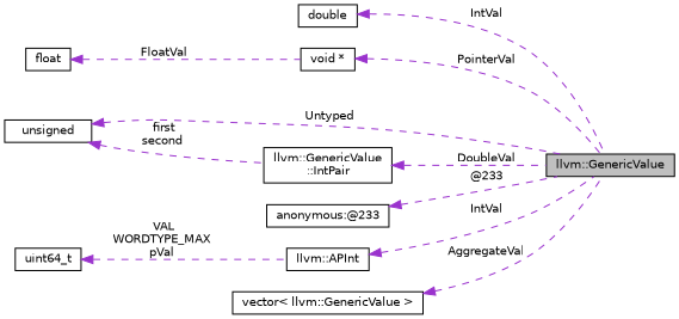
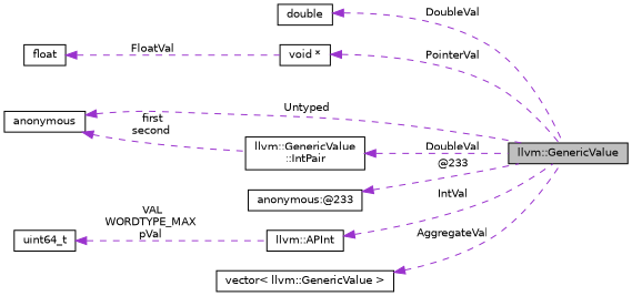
  digraph {
    rankdir=LR
    node [color=black fontname=Helvetica fontsize=10 shape=box]
    edge [color=darkorchid3 dir=back fontname=Helvetica fontsize=10 labelfontname=Helvetica labelfontsize=10 style=dashed]
    n1 [fillcolor=grey75 fontcolor=black height=0.2 label="llvm::GenericValue" style=filled width=0.4]
    n2 [height=0.2 label=double width=0.4]
    n3 [height=0.2 label=float width=0.4]
    n4 [height=0.2 label="void *" width=0.4]
    n5 [height=0.2 label="llvm::GenericValue\l::IntPair" width=0.4]
-   n6 [height=0.2 label=unsigned width=0.4]
+   n6 [height=0.2 label=anonymous width=0.4]
    n7 [height=0.2 label="anonymous:@233" width=0.4]
    n8 [height=0.2 label="llvm::APInt" width=0.4]
    n9 [height=0.2 label=uint64_t width=0.4]
    n10 [height=0.2 label="vector\< llvm::GenericValue \>" width=0.4]
-   n2 -> n1 [label=" IntVal"]
+   n2 -> n1 [label=" DoubleVal"]
    n3 -> n4 [label=" FloatVal"]
    n4 -> n1 [label=" PointerVal"]
    n5 -> n1 [label=" DoubleVal"]
    n6 -> n1 [label=" Untyped"]
    n6 -> n5 [label=" first\nsecond"]
    n7 -> n1 [label=" @233"]
    n8 -> n1 [label=" IntVal"]
    n9 -> n8 [label=" VAL\nWORDTYPE_MAX\npVal"]
    n10 -> n1 [label=" AggregateVal"]
  }
